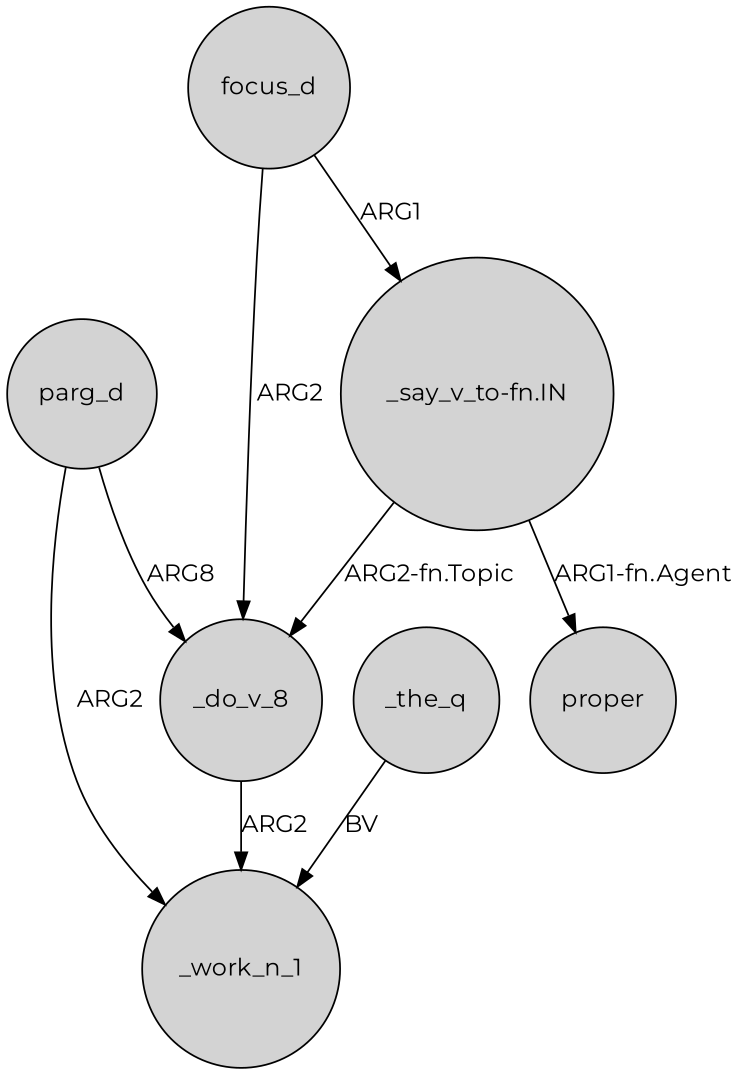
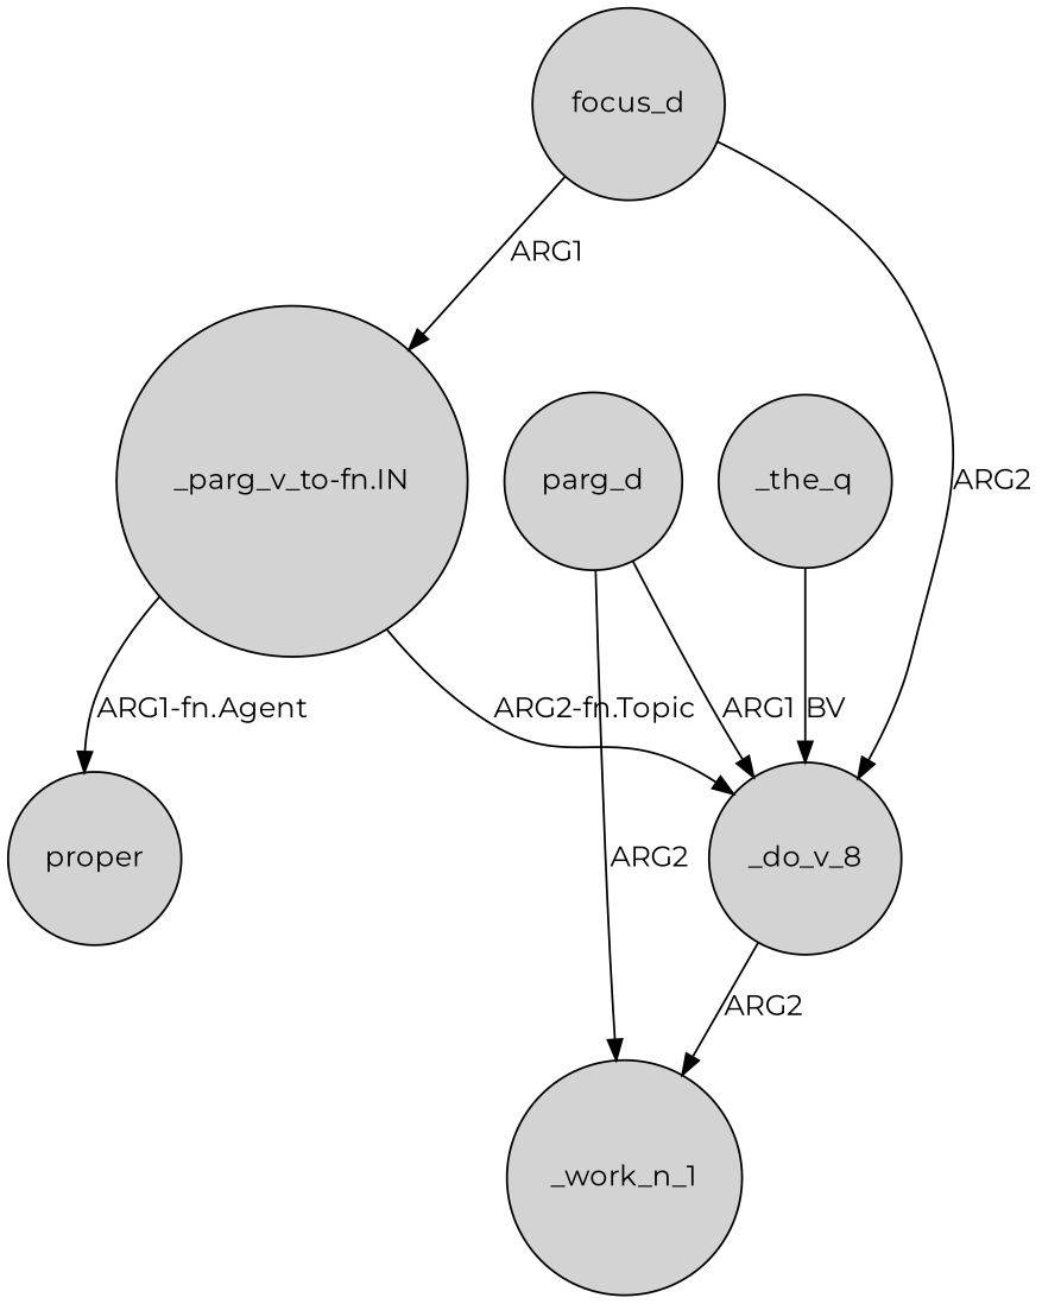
  digraph {
    fontname=Montserrat
    node [fontname=Montserrat shape=circle style=filled]
    edge [fontname=Montserrat]
    n1 [label=_do_v_8]
    _work_n_1
    parg_d
-   "_say_v_to-fn.IN"
+   "_say_v_to-fn.IN" [label="_parg_v_to-fn.IN"]
    n5 [label=proper]
    focus_d
    _the_q
    n1 -> _work_n_1 [label=ARG2]
-   parg_d -> n1 [label=ARG8]
+   parg_d -> n1 [label=ARG1]
    parg_d -> _work_n_1 [label=ARG2]
    "_say_v_to-fn.IN" -> n1 [label="ARG2-fn.Topic"]
    "_say_v_to-fn.IN" -> n5 [label="ARG1-fn.Agent"]
    focus_d -> n1 [label=ARG2]
    focus_d -> "_say_v_to-fn.IN" [label=ARG1]
-   _the_q -> _work_n_1 [label=BV]
+   _the_q -> n1 [label=BV]
  }
